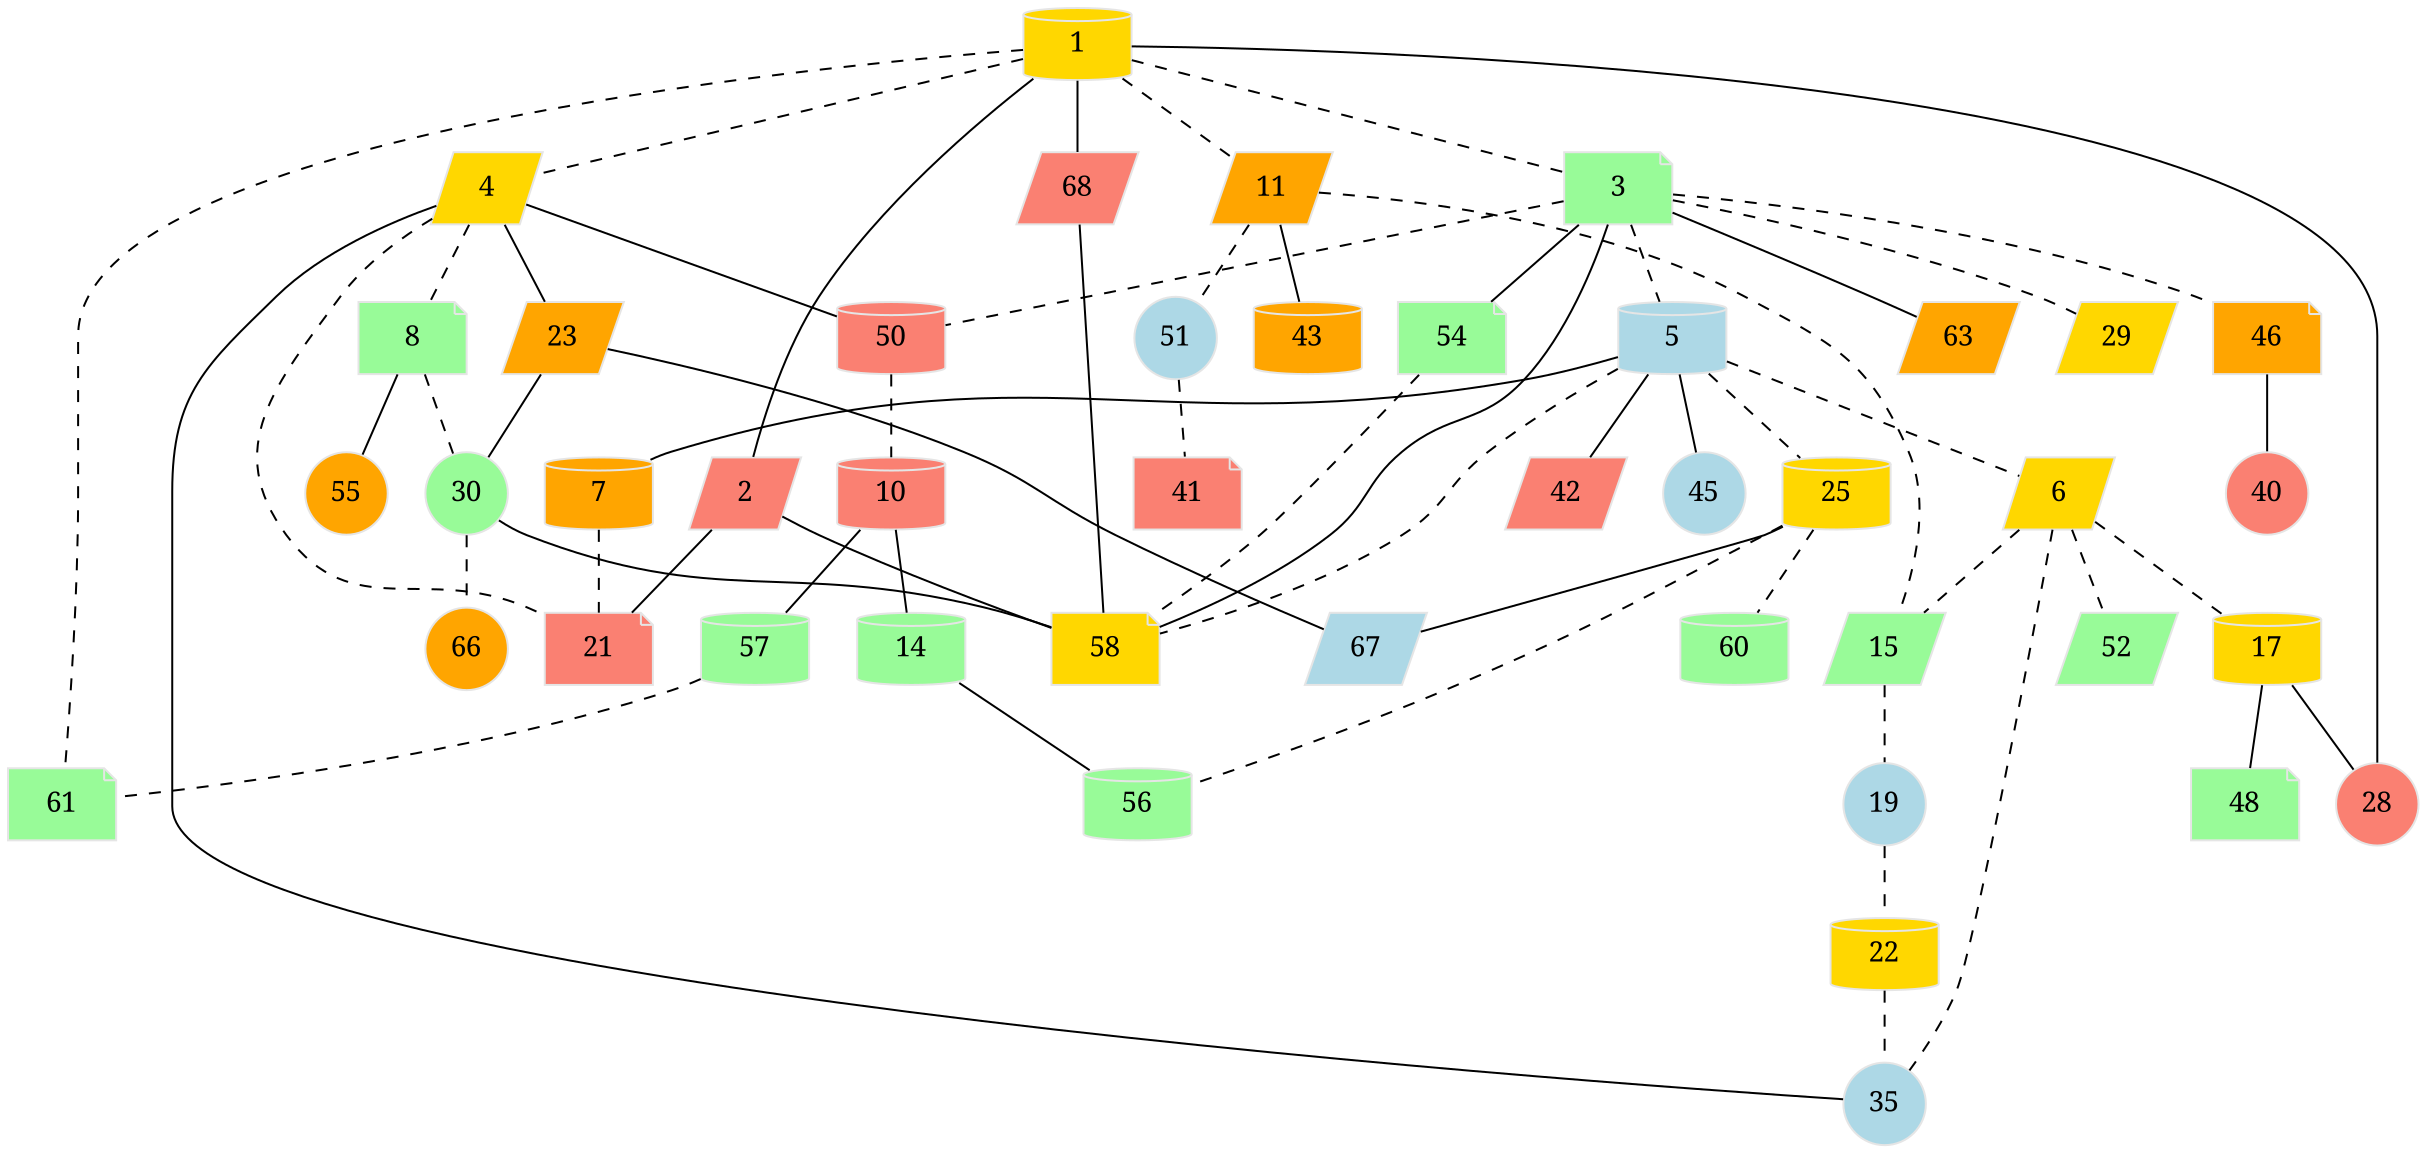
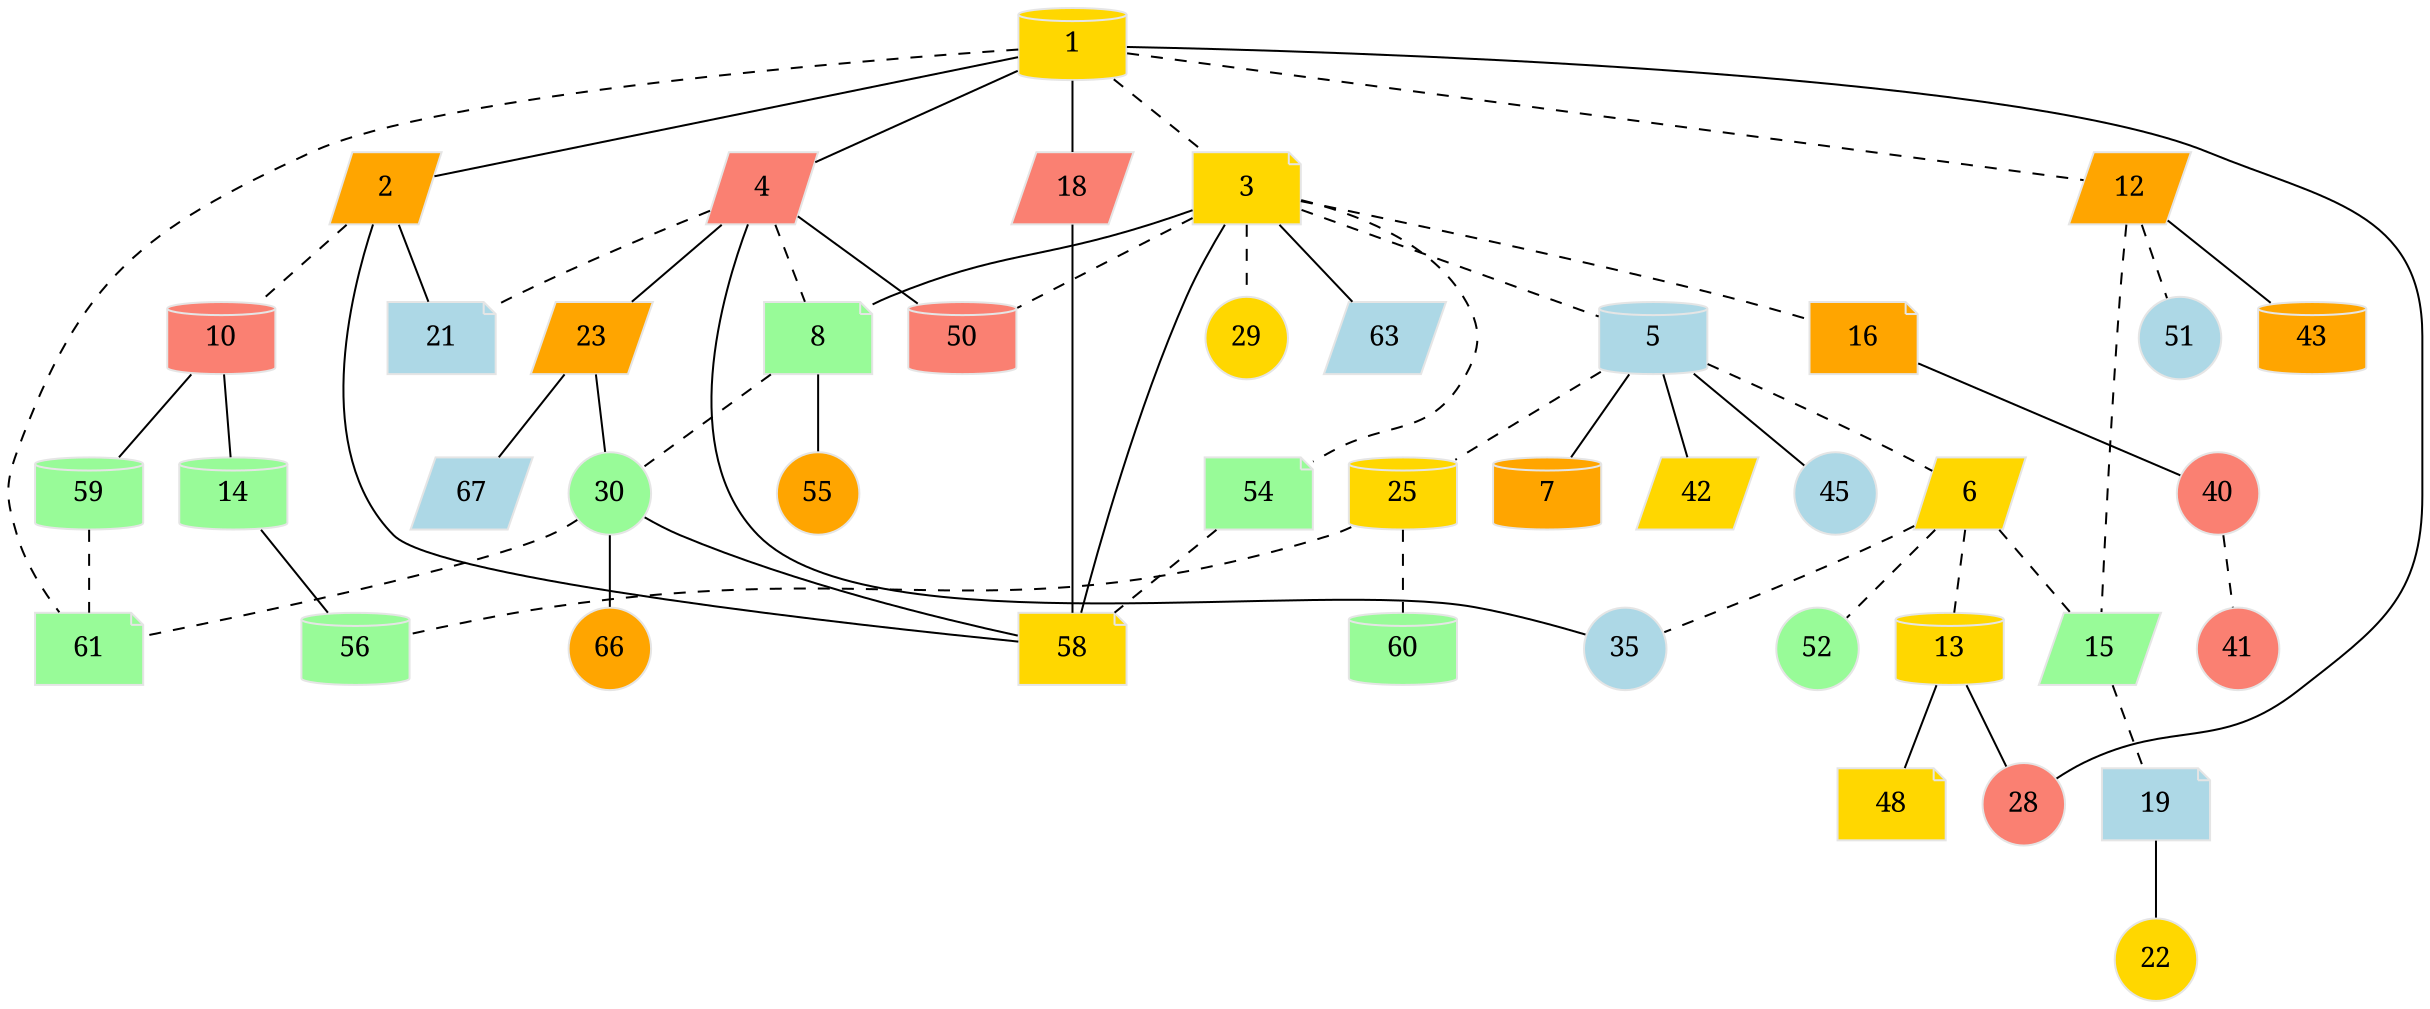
  graph {
    fontname="Noto Serif"
    node [color=gray90 fillcolor=palegreen fontname="Noto Serif" shape=cylinder style=filled]
    edge [fontname="Noto Serif" style=dashed]
    1 [fillcolor=gold super="+49"]
-   2 [fillcolor=salmon shape=parallelogram]
-   3 [shape=note super="+9"]
-   4 [fillcolor=gold shape=parallelogram super="+53"]
-   11 [fillcolor=orange shape=parallelogram super="+33"]
-   18 [fillcolor=salmon shape=parallelogram super="+27" label=68]
+   2 [fillcolor=orange shape=parallelogram]
+   3 [fillcolor=gold shape=note super="+9"]
+   4 [fillcolor=salmon shape=parallelogram super="+53"]
+   11 [fillcolor=orange shape=parallelogram super="+33" label=12]
+   18 [fillcolor=salmon shape=parallelogram super="+27"]
    28 [fillcolor=salmon shape=circle]
    61 [shape=note super="+65"]
    10 [fillcolor=salmon super="+38"]
-   21 [fillcolor=salmon shape=note super="+34"]
+   21 [fillcolor=lightblue shape=note super="+34"]
    58 [fillcolor=gold shape=note super="+64"]
    5 [fillcolor=lightblue super="+12"]
    8 [shape=note super="+37"]
-   16 [fillcolor=orange shape=note super="+31" label=46]
-   29 [fillcolor=gold shape=parallelogram]
+   16 [fillcolor=orange shape=note super="+31"]
+   29 [fillcolor=gold shape=circle]
    50 [fillcolor=salmon]
    54 [shape=note super="+62"]
-   63 [fillcolor=orange shape=parallelogram]
+   63 [fillcolor=lightblue shape=parallelogram]
    23 [fillcolor=orange shape=parallelogram super="+26"]
    35 [fillcolor=lightblue shape=circle super="+47"]
    15 [shape=parallelogram super="+24"]
    43 [fillcolor=orange super="+46"]
    51 [fillcolor=lightblue shape=circle]
    14 [super="+44"]
-   59 [label=57]
+   59
    6 [fillcolor=gold shape=parallelogram super="+13"]
    7 [fillcolor=orange]
    25 [fillcolor=gold super="+32"]
-   42 [fillcolor=salmon shape=parallelogram]
+   42 [fillcolor=gold shape=parallelogram]
    45 [fillcolor=lightblue shape=circle]
    30 [shape=circle super="+39"]
    55 [fillcolor=orange shape=circle]
    40 [fillcolor=salmon shape=circle]
    67 [fillcolor=lightblue shape=parallelogram]
-   17 [fillcolor=gold super="+20"]
-   52 [shape=parallelogram]
+   17 [fillcolor=gold super="+20" label=13]
+   52 [shape=circle]
    56 [super="+57"]
    60
-   19 [fillcolor=lightblue shape=circle]
-   48 [shape=note]
+   19 [fillcolor=lightblue shape=note]
+   48 [fillcolor=gold shape=note]
    66 [fillcolor=orange shape=circle]
-   22 [fillcolor=gold super="+36"]
-   41 [fillcolor=salmon shape=note]
+   22 [fillcolor=gold shape=circle super="+36"]
+   41 [fillcolor=salmon shape=circle]
    1 -- 2 [style=solid]
    1 -- 3
-   1 -- 4
+   1 -- 4 [style=solid]
    1 -- 11
    1 -- 18 [style=solid]
    1 -- 28 [style=solid]
    1 -- 61
-   50 -- 10
+   2 -- 10
    2 -- 21 [style=solid]
    2 -- 58 [style=solid]
    3 -- 58 [style=solid]
    3 -- 5
+   3 -- 8 [style=solid]
    3 -- 16
    3 -- 29
    3 -- 50
-   3 -- 54 [style=solid]
+   3 -- 54
    3 -- 63 [style=solid]
    4 -- 21
    4 -- 8
    4 -- 50 [style=solid]
    4 -- 23 [style=solid]
    4 -- 35 [style=solid]
    11 -- 15
    11 -- 43 [style=solid]
    11 -- 51
    18 -- 58 [style=solid]
    10 -- 14 [style=solid]
    10 -- 59 [style=solid]
-   5 -- 58
    5 -- 6
    5 -- 7 [style=solid]
    5 -- 25
    5 -- 42 [style=solid]
    5 -- 45 [style=solid]
    8 -- 30
    8 -- 55 [style=solid]
    16 -- 40 [style=solid]
    54 -- 58
    23 -- 30 [style=solid]
    23 -- 67 [style=solid]
    15 -- 19
    14 -- 56 [style=solid]
    59 -- 61
    6 -- 35
    6 -- 15
    6 -- 17
    6 -- 52
-   7 -- 21
-   25 -- 67 [style=solid]
    25 -- 56
    25 -- 60
+   30 -- 61
    30 -- 58 [style=solid]
-   30 -- 66
-   51 -- 41
+   30 -- 66 [style=solid]
+   40 -- 41
    17 -- 28 [style=solid]
    17 -- 48 [style=solid]
-   19 -- 22
-   22 -- 35 [weight=2]
+   19 -- 22 [style=solid]
  }
